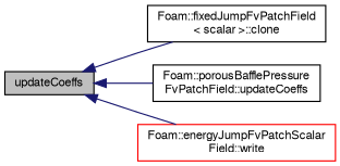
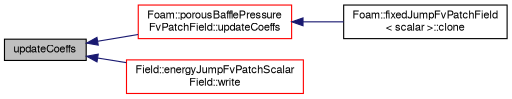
  digraph {
    rankdir=LR
    node [color=black fontname=FreeSans fontsize=10 shape=record]
    edge [color=midnightblue dir=back fontname=FreeSans fontsize=10 labelfontname=FreeSans labelfontsize=10 style=solid]
    n1 [fillcolor=grey75 fontcolor=black height=0.2 label=updateCoeffs style=filled width=0.4]
    n2 [height=0.2 label="Foam::fixedJumpFvPatchField\l\< scalar \>::clone" width=0.4]
-   n3 [height=0.2 label="Foam::porousBafflePressure\lFvPatchField::updateCoeffs" width=0.4]
-   n4 [color=red height=0.2 label="Foam::energyJumpFvPatchScalar\lField::write" width=0.4]
-   n1 -> n2
+   n3 [color=red height=0.2 label="Foam::porousBafflePressure\lFvPatchField::updateCoeffs" width=0.4]
+   n4 [color=red height=0.2 label="Field::energyJumpFvPatchScalar\lField::write" width=0.4]
+   n3 -> n2
    n1 -> n3
    n1 -> n4
  }
